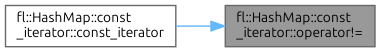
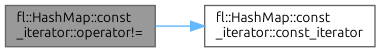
  digraph {
    rankdir=LR
    fontname=Ubuntu
    node [fontname=Ubuntu fontsize=10 shape=box style=filled]
    n1 [color=gray40 fillcolor=grey60 fontcolor=black height=0.2 label="fl::HashMap::const\l_iterator::operator!=" width=0.4]
    n2 [color=grey40 fillcolor=white height=0.2 label="fl::HashMap::const\l_iterator::const_iterator" width=0.4]
-   n2 -> n1 [color=steelblue1 fontname=Ubuntu fontsize=10 labelfontname=Helvetica labelfontsize=10 style=solid]
+   n1 -> n2 [color=steelblue1 fontname=Ubuntu fontsize=10 labelfontname=Helvetica labelfontsize=10 style=solid]
  }
